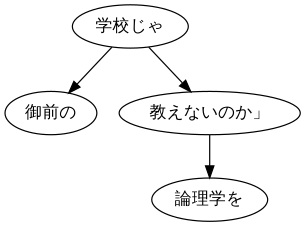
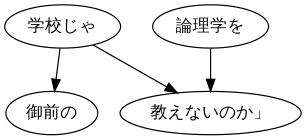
  digraph {
    n1 [label="御前の"]
    n2 [label="学校じゃ"]
    n3 [label="教えないのか」"]
    n4 [label="論理学を"]
    n2 -> n1
    n2 -> n3
-   n3 -> n4
+   n4 -> n3
  }
